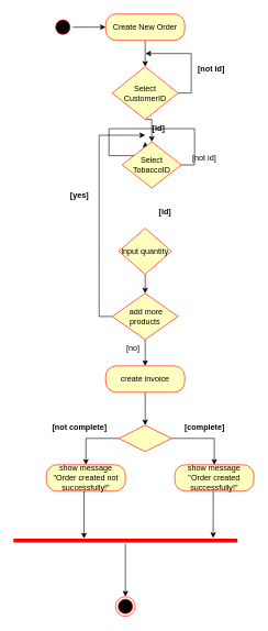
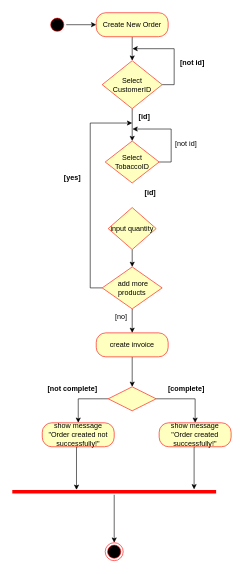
  <mxCell id="0" />
  <mxCell id="1" parent="0" />
  <mxCell id="2" style="edgeStyle=orthogonalEdgeStyle;rounded=0;orthogonalLoop=1;jettySize=auto;html=1;exitX=1;exitY=0.5;exitDx=0;exitDy=0;entryX=0;entryY=0.5;entryDx=0;entryDy=0;" parent="1" source="3" target="5" edge="1"><mxGeometry relative="1" as="geometry" /></mxCell>
  <mxCell id="3" value="" style="ellipse;html=1;shape=startState;fillColor=#000000;strokeColor=#ff0000;" parent="1" vertex="1"><mxGeometry x="80" y="25" width="30" height="30" as="geometry" /></mxCell>
  <mxCell id="4" style="edgeStyle=orthogonalEdgeStyle;rounded=0;orthogonalLoop=1;jettySize=auto;html=1;exitX=0.5;exitY=1;exitDx=0;exitDy=0;entryX=0.5;entryY=0;entryDx=0;entryDy=0;" parent="1" source="5" target="8" edge="1"><mxGeometry relative="1" as="geometry" /></mxCell>
  <mxCell id="5" value="Create New Order" style="rounded=1;whiteSpace=wrap;html=1;arcSize=40;fontColor=#000000;fillColor=#ffffc0;strokeColor=#ff0000;" parent="1" vertex="1"><mxGeometry x="160" y="20" width="120" height="40" as="geometry" /></mxCell>
  <mxCell id="6" style="edgeStyle=orthogonalEdgeStyle;rounded=0;orthogonalLoop=1;jettySize=auto;html=1;exitX=0.5;exitY=1;exitDx=0;exitDy=0;entryX=0.5;entryY=0;entryDx=0;entryDy=0;" parent="1" source="8" target="28" edge="1"><mxGeometry relative="1" as="geometry"><mxPoint x="220" y="194" as="targetPoint" /></mxGeometry></mxCell>
  <mxCell id="7" style="edgeStyle=orthogonalEdgeStyle;rounded=0;orthogonalLoop=1;jettySize=auto;html=1;exitX=1;exitY=0.5;exitDx=0;exitDy=0;" parent="1" source="8" edge="1"><mxGeometry relative="1" as="geometry"><mxPoint x="220" y="80" as="targetPoint" /></mxGeometry></mxCell>
  <mxCell id="8" value="Select CustomerID" style="rhombus;whiteSpace=wrap;html=1;fontColor=#000000;fillColor=#ffffc0;strokeColor=#ff0000;" parent="1" vertex="1"><mxGeometry x="170" y="100" width="100" height="80" as="geometry" /></mxCell>
  <mxCell id="9" style="edgeStyle=orthogonalEdgeStyle;rounded=0;orthogonalLoop=1;jettySize=auto;html=1;exitX=0.5;exitY=1;exitDx=0;exitDy=0;entryX=0.5;entryY=0;entryDx=0;entryDy=0;" parent="1" source="10" target="22" edge="1"><mxGeometry relative="1" as="geometry" /></mxCell>
  <mxCell id="10" value="create invoice" style="rounded=1;whiteSpace=wrap;html=1;arcSize=40;fontColor=#000000;fillColor=#ffffc0;strokeColor=#ff0000;" parent="1" vertex="1"><mxGeometry x="160" y="554" width="120" height="40" as="geometry" /></mxCell>
  <mxCell id="11" style="edgeStyle=orthogonalEdgeStyle;rounded=0;orthogonalLoop=1;jettySize=auto;html=1;exitX=0.5;exitY=1;exitDx=0;exitDy=0;entryX=0.892;entryY=0.1;entryDx=0;entryDy=0;entryPerimeter=0;" parent="1" source="12" target="14" edge="1"><mxGeometry relative="1" as="geometry"><Array as="points"><mxPoint x="323" y="744" /></Array></mxGeometry></mxCell>
  <mxCell id="12" value="show message&lt;br&gt;&quot;Order created successfully!&quot;" style="rounded=1;whiteSpace=wrap;html=1;arcSize=40;fontColor=#000000;fillColor=#ffffc0;strokeColor=#ff0000;" parent="1" vertex="1"><mxGeometry x="265" y="704" width="120" height="40" as="geometry" /></mxCell>
  <mxCell id="13" value="" style="edgeStyle=orthogonalEdgeStyle;rounded=0;orthogonalLoop=1;jettySize=auto;html=1;" parent="1" source="14" target="15" edge="1"><mxGeometry relative="1" as="geometry" /></mxCell>
  <mxCell id="14" value="" style="shape=line;html=1;strokeWidth=6;strokeColor=#ff0000;" parent="1" vertex="1"><mxGeometry x="20" y="814" width="340" height="10" as="geometry" /></mxCell>
  <mxCell id="15" value="" style="ellipse;html=1;shape=endState;fillColor=#000000;strokeColor=#ff0000;" parent="1" vertex="1"><mxGeometry x="175" y="904" width="30" height="30" as="geometry" /></mxCell>
  <mxCell id="16" value="[id]" style="text;align=center;fontStyle=1;verticalAlign=middle;spacingLeft=3;spacingRight=3;strokeColor=none;rotatable=0;points=[[0,0.5],[1,0.5]];portConstraint=eastwest;html=1;" parent="1" vertex="1"><mxGeometry x="200" y="180" width="80" height="26" as="geometry" /></mxCell>
  <mxCell id="17" value="[not id]" style="text;align=center;fontStyle=1;verticalAlign=middle;spacingLeft=3;spacingRight=3;strokeColor=none;rotatable=0;points=[[0,0.5],[1,0.5]];portConstraint=eastwest;html=1;" parent="1" vertex="1"><mxGeometry x="280" y="90" width="80" height="26" as="geometry" /></mxCell>
  <mxCell id="18" style="edgeStyle=orthogonalEdgeStyle;rounded=0;orthogonalLoop=1;jettySize=auto;html=1;exitX=0.5;exitY=1;exitDx=0;exitDy=0;entryX=0.5;entryY=0;entryDx=0;entryDy=0;" parent="1" source="19" target="33" edge="1"><mxGeometry relative="1" as="geometry"><mxPoint x="220" y="434" as="targetPoint" /></mxGeometry></mxCell>
  <mxCell id="19" value="input quantity" style="rhombus;whiteSpace=wrap;html=1;fontColor=#000000;fillColor=#ffffc0;strokeColor=#ff0000;" parent="1" vertex="1"><mxGeometry x="180" y="345" width="80" height="70" as="geometry" /></mxCell>
  <mxCell id="20" style="edgeStyle=orthogonalEdgeStyle;rounded=0;orthogonalLoop=1;jettySize=auto;html=1;exitX=1;exitY=0.5;exitDx=0;exitDy=0;" parent="1" source="22" target="12" edge="1"><mxGeometry relative="1" as="geometry" /></mxCell>
  <mxCell id="21" style="edgeStyle=orthogonalEdgeStyle;rounded=0;orthogonalLoop=1;jettySize=auto;html=1;exitX=0;exitY=0.5;exitDx=0;exitDy=0;entryX=0.5;entryY=0;entryDx=0;entryDy=0;" parent="1" source="22" target="24" edge="1"><mxGeometry relative="1" as="geometry" /></mxCell>
  <mxCell id="22" value="" style="rhombus;whiteSpace=wrap;html=1;fontColor=#000000;fillColor=#ffffc0;strokeColor=#ff0000;" parent="1" vertex="1"><mxGeometry x="180" y="644" width="80" height="40" as="geometry" /></mxCell>
  <mxCell id="23" style="edgeStyle=orthogonalEdgeStyle;rounded=0;orthogonalLoop=1;jettySize=auto;html=1;exitX=0.5;exitY=1;exitDx=0;exitDy=0;entryX=0.315;entryY=0.18;entryDx=0;entryDy=0;entryPerimeter=0;" parent="1" source="24" target="14" edge="1"><mxGeometry relative="1" as="geometry"><Array as="points"><mxPoint x="127" y="744" /></Array></mxGeometry></mxCell>
  <mxCell id="24" value="show message&lt;br style=&quot;border-color: var(--border-color);&quot;&gt;&quot;Order created not successfully!&quot;" style="rounded=1;whiteSpace=wrap;html=1;arcSize=40;fontColor=#000000;fillColor=#ffffc0;strokeColor=#ff0000;" parent="1" vertex="1"><mxGeometry x="70" y="704" width="120" height="40" as="geometry" /></mxCell>
  <mxCell id="25" value="[not complete]" style="text;align=center;fontStyle=1;verticalAlign=middle;spacingLeft=3;spacingRight=3;strokeColor=none;rotatable=0;points=[[0,0.5],[1,0.5]];portConstraint=eastwest;html=1;" parent="1" vertex="1"><mxGeometry x="80" y="634" width="80" height="26" as="geometry" /></mxCell>
  <mxCell id="26" value="[complete]" style="text;align=center;fontStyle=1;verticalAlign=middle;spacingLeft=3;spacingRight=3;strokeColor=none;rotatable=0;points=[[0,0.5],[1,0.5]];portConstraint=eastwest;html=1;" parent="1" vertex="1"><mxGeometry x="270" y="634" width="80" height="26" as="geometry" /></mxCell>
  <mxCell id="27" style="edgeStyle=orthogonalEdgeStyle;rounded=0;orthogonalLoop=1;jettySize=auto;html=1;exitX=1;exitY=0.5;exitDx=0;exitDy=0;" parent="1" source="28" edge="1"><mxGeometry relative="1" as="geometry"><mxPoint x="220" y="214" as="targetPoint" /></mxGeometry></mxCell>
- <mxCell id="28" value="Select TobaccoID" style="rhombus;whiteSpace=wrap;html=1;fontColor=#000000;fillColor=#ffffc0;strokeColor=#ff0000;" parent="1" vertex="1"><mxGeometry x="185" y="214" width="90" height="70" as="geometry" /></mxCell>
+ <mxCell id="28" value="Select TobaccoID" style="rhombus;whiteSpace=wrap;html=1;fontColor=#000000;fillColor=#ffffc0;strokeColor=#ff0000;" parent="1" vertex="1"><mxGeometry x="175" y="234" width="90" height="70" as="geometry" /></mxCell>
  <mxCell id="29" value="[not id]" style="text;whiteSpace=wrap;html=1;" parent="1" vertex="1"><mxGeometry x="290" y="224" width="70" height="40" as="geometry" /></mxCell>
  <mxCell id="30" value="[id]" style="text;align=center;fontStyle=1;verticalAlign=middle;spacingLeft=3;spacingRight=3;strokeColor=none;rotatable=0;points=[[0,0.5],[1,0.5]];portConstraint=eastwest;html=1;" parent="1" vertex="1"><mxGeometry x="210" y="308" width="80" height="26" as="geometry" /></mxCell>
  <mxCell id="31" style="edgeStyle=orthogonalEdgeStyle;rounded=0;orthogonalLoop=1;jettySize=auto;html=1;exitX=0;exitY=0.5;exitDx=0;exitDy=0;" parent="1" source="33" edge="1"><mxGeometry relative="1" as="geometry"><mxPoint x="220" y="204" as="targetPoint" /><Array as="points"><mxPoint x="150" y="479" /><mxPoint x="150" y="204" /></Array></mxGeometry></mxCell>
  <mxCell id="32" style="edgeStyle=orthogonalEdgeStyle;rounded=0;orthogonalLoop=1;jettySize=auto;html=1;exitX=0.5;exitY=1;exitDx=0;exitDy=0;entryX=0.5;entryY=0;entryDx=0;entryDy=0;" parent="1" source="33" target="10" edge="1"><mxGeometry relative="1" as="geometry" /></mxCell>
  <mxCell id="33" value="&amp;nbsp;add more products" style="rhombus;whiteSpace=wrap;html=1;fontColor=#000000;fillColor=#ffffc0;strokeColor=#ff0000;" parent="1" vertex="1"><mxGeometry x="170" y="444" width="100" height="70" as="geometry" /></mxCell>
  <mxCell id="34" value="[yes]" style="text;align=center;fontStyle=1;verticalAlign=middle;spacingLeft=3;spacingRight=3;strokeColor=none;rotatable=0;points=[[0,0.5],[1,0.5]];portConstraint=eastwest;html=1;" parent="1" vertex="1"><mxGeometry x="80" y="282" width="80" height="26" as="geometry" /></mxCell>
  <mxCell id="35" value="[no]" style="text;whiteSpace=wrap;html=1;" parent="1" vertex="1"><mxGeometry x="190" y="514" width="50" height="40" as="geometry" /></mxCell>
